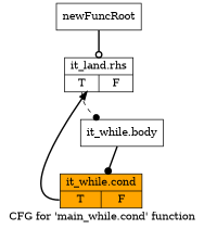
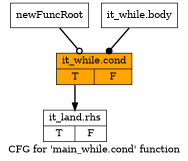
  digraph {
    label="CFG for 'main_while.cond' function"
    node [fillcolor=white shape=record style=filled]
    edge [arrowhead=dot style=bold]
    n1 [label="{newFuncRoot}"]
    n2 [fillcolor=orange label="{it_while.cond|{<s0>T|<s1>F}}"]
    n3 [label="{it_land.rhs|{<s0>T|<s1>F}}"]
    n4 [label="{it_while.body}"]
-   n1 -> n3 [arrowhead=odot]
+   n1 -> n2 [arrowhead=odot]
    n2 -> n3 [arrowhead=normal tailport=s0]
-   n3 -> n4 [style=dashed tailport=s0]
    n4 -> n2
  }
